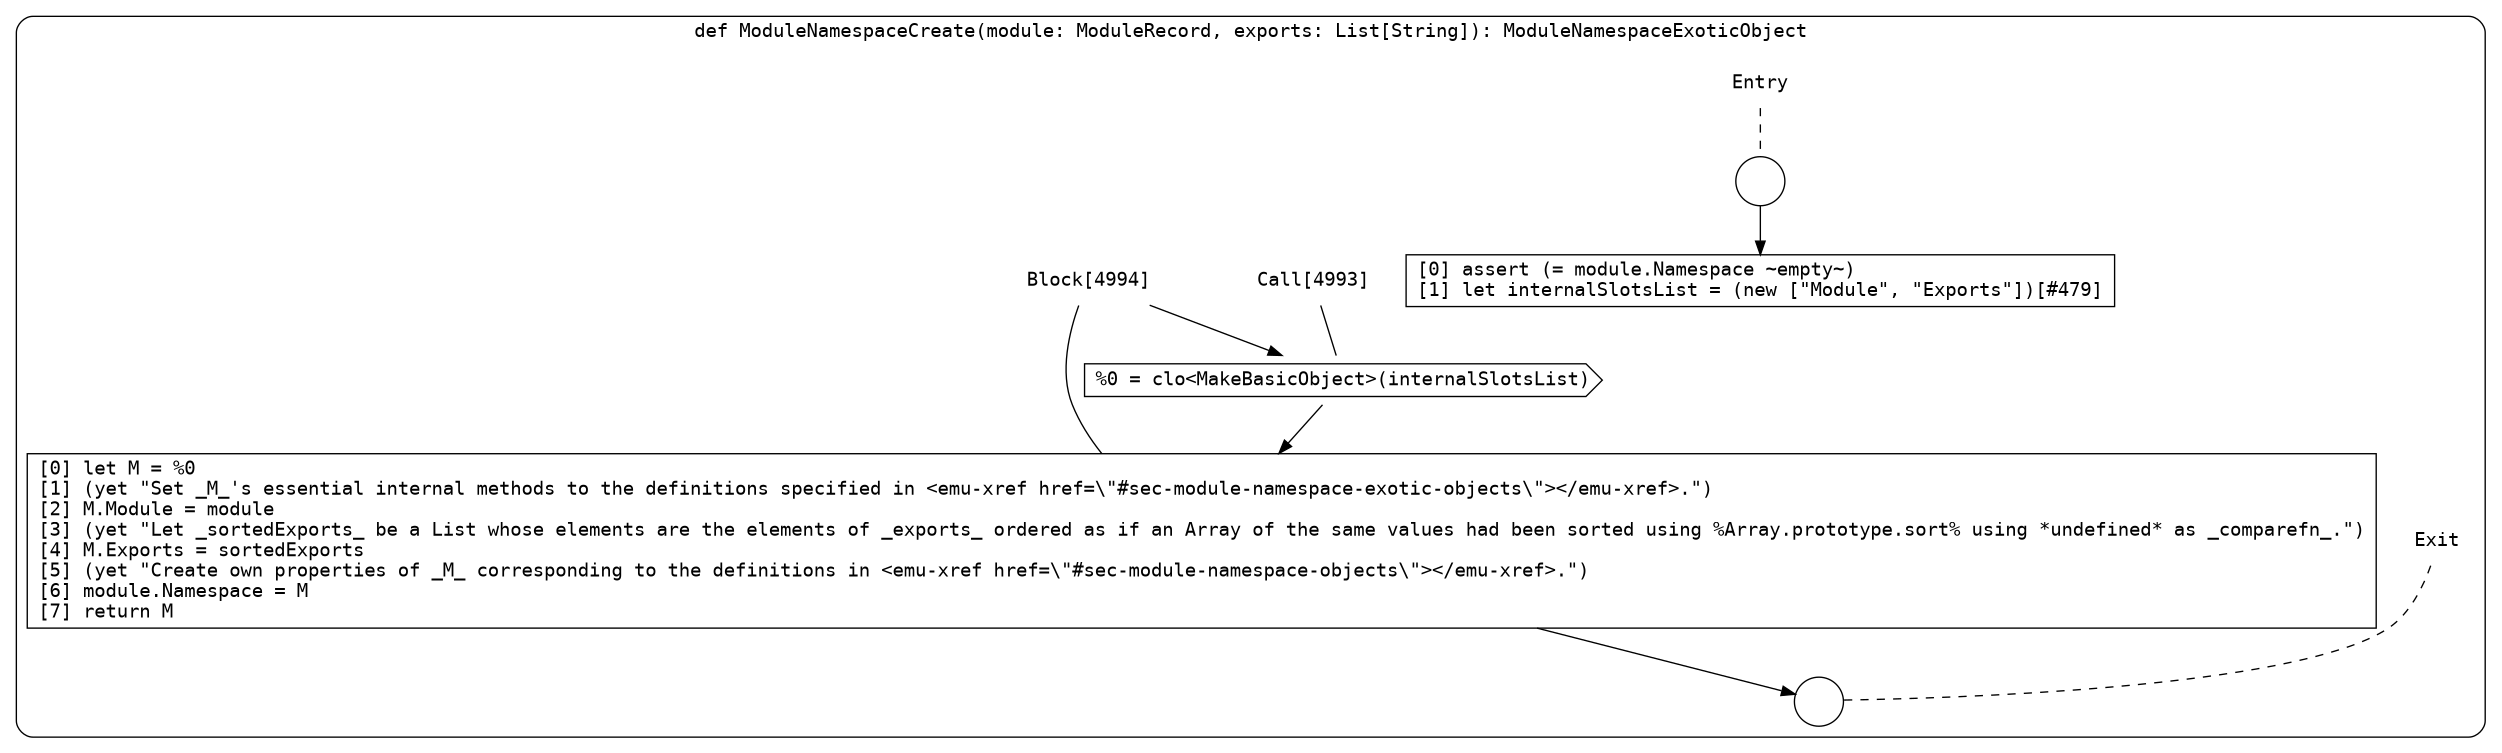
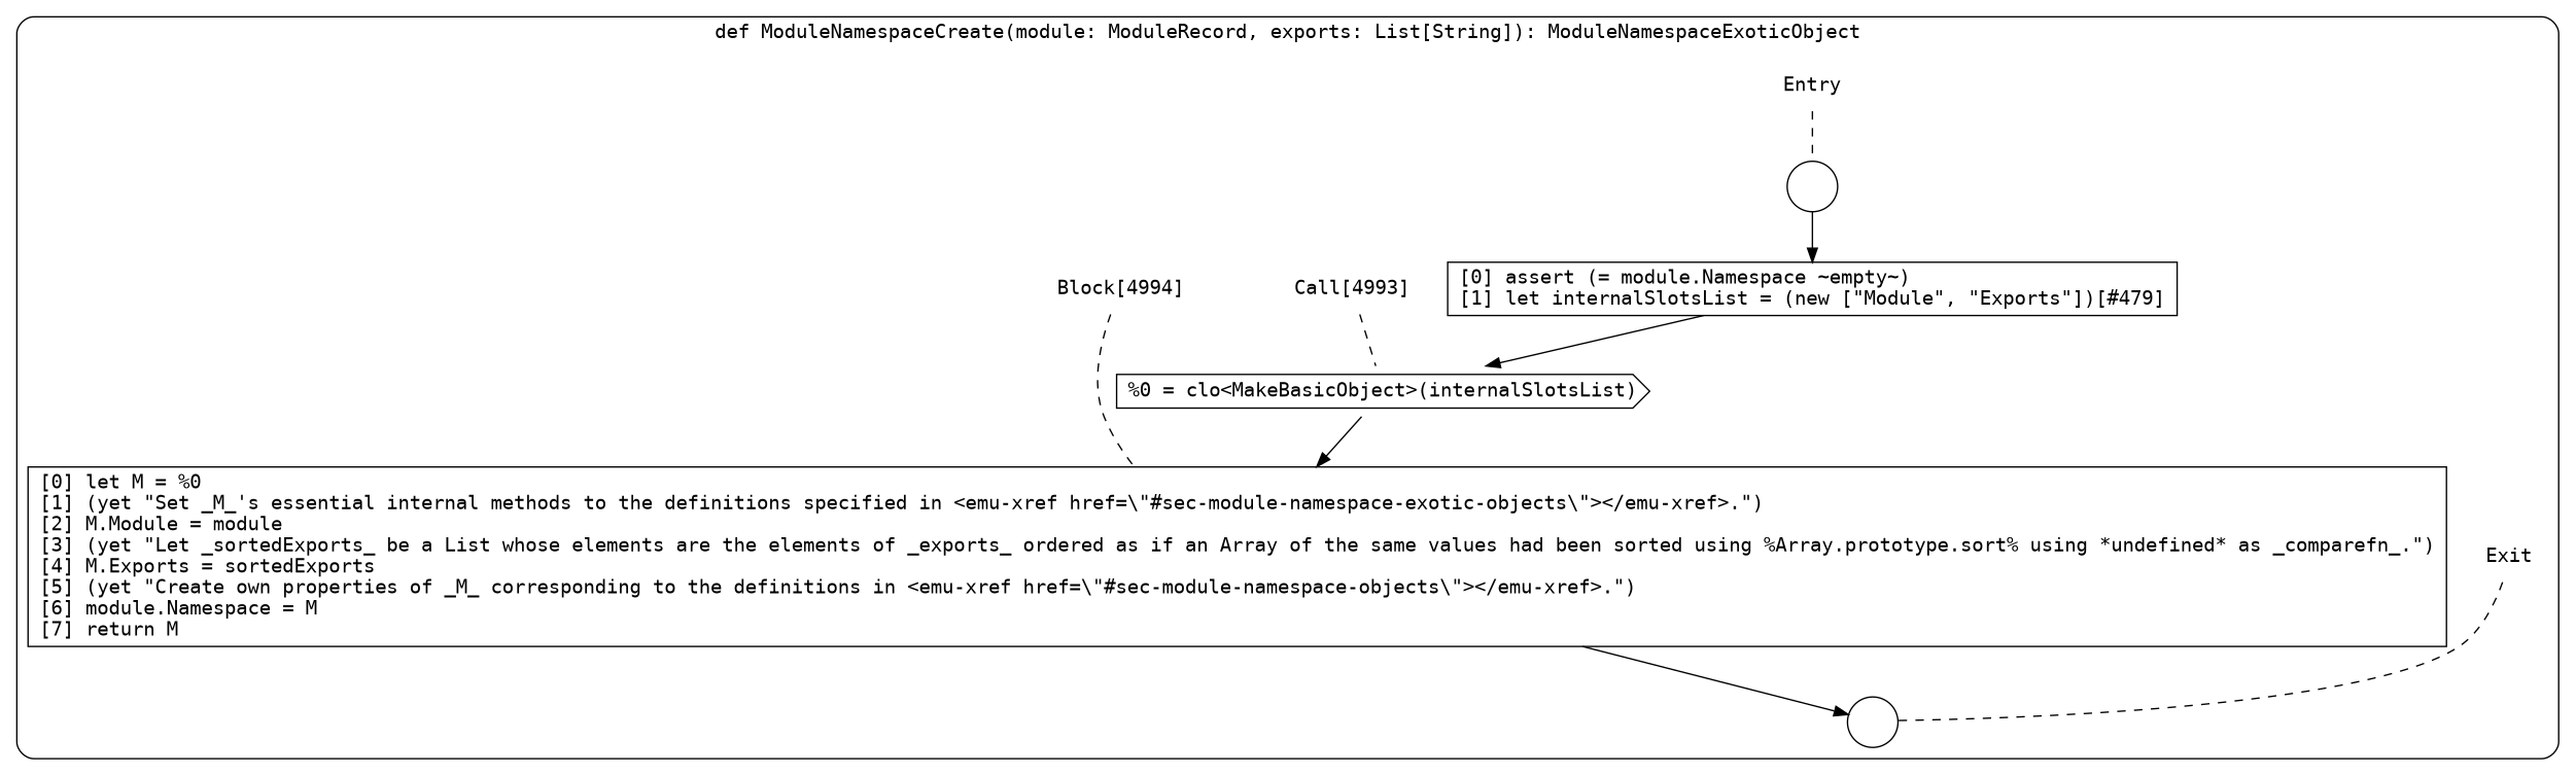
  digraph {
    fontname=Consolas
    node [fontname=Consolas shape=none color=black fillcolor=white style=filled]
    edge [color=black fontname=Consolas]
    n1 [label=<<font color="black">Entry</font>> color="" fillcolor="" style=""]
    n2 [label=" " shape=circle]
    n3 [label=<<font color="black">[0] assert (= module.Namespace ~empty~)<BR ALIGN="LEFT"/>[1] let internalSlotsList = (new [&quot;Module&quot;, &quot;Exports&quot;])[#479]<BR ALIGN="LEFT"/></font>> shape=box]
    n4 [label=<<font color="black">%0 = clo&lt;MakeBasicObject&gt;(internalSlotsList)</font>> shape=cds]
    n5 [label=<<font color="black">Exit</font>> color="" fillcolor="" style=""]
    n6 [label=" " shape=circle]
    n7 [label=<<font color="black">[0] let M = %0<BR ALIGN="LEFT"/>[1] (yet &quot;Set _M_'s essential internal methods to the definitions specified in &lt;emu-xref href=\&quot;#sec-module-namespace-exotic-objects\&quot;&gt;&lt;/emu-xref&gt;.&quot;)<BR ALIGN="LEFT"/>[2] M.Module = module<BR ALIGN="LEFT"/>[3] (yet &quot;Let _sortedExports_ be a List whose elements are the elements of _exports_ ordered as if an Array of the same values had been sorted using %Array.prototype.sort% using *undefined* as _comparefn_.&quot;)<BR ALIGN="LEFT"/>[4] M.Exports = sortedExports<BR ALIGN="LEFT"/>[5] (yet &quot;Create own properties of _M_ corresponding to the definitions in &lt;emu-xref href=\&quot;#sec-module-namespace-objects\&quot;&gt;&lt;/emu-xref&gt;.&quot;)<BR ALIGN="LEFT"/>[6] module.Namespace = M<BR ALIGN="LEFT"/>[7] return M<BR ALIGN="LEFT"/></font>> shape=box]
    n8 [label=<<font color="black">Call[4993]</font>> color="" fillcolor="" style=""]
    n9 [label=<<font color="black">Block[4994]</font>> color="" fillcolor="" style=""]
    subgraph cluster_1 {
      label="def ModuleNamespaceCreate(module: ModuleRecord, exports: List[String]): ModuleNamespaceExoticObject"
      style=rounded
      n1
      n2
      n3
      n4
      n5
      n6
      n7
      n8
      n9
    }
    n1 -> n2 [arrowhead=none style=dashed]
    n2 -> n3
-   n9 -> n4
+   n3 -> n4
    n4 -> n7
    n5 -> n6 [arrowhead=none style=dashed]
    n7 -> n6
-   n8 -> n4 [arrowhead=none style=solid]
-   n9 -> n7 [arrowhead=none style=solid]
+   n8 -> n4 [arrowhead=none style=dashed]
+   n9 -> n7 [arrowhead=none style=dashed]
  }
